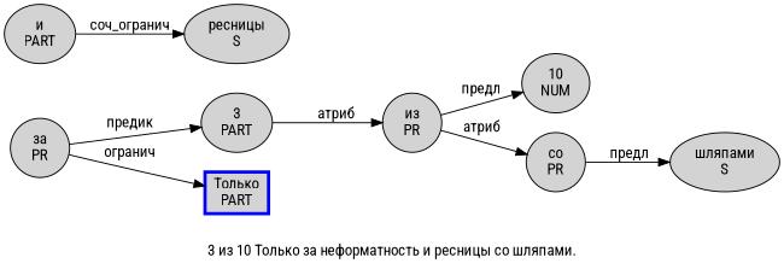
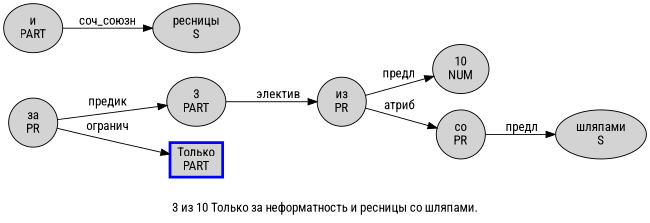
  digraph {
    fontname="Roboto Condensed"
    label="3 из 10 Только за неформатность и ресницы со шляпами."
    rankdir=LR
    node [fillcolor=lightgray fontname="Roboto Condensed" penwidth=1 shape=ellipse style=filled]
    edge [fontname="Roboto Condensed"]
    n1 [label="3\nPART"]
    n2 [label="из\nPR"]
    n3 [label="10\nNUM"]
    n4 [label="со\nPR"]
    n5 [color=blue label="Только\nPART" penwidth=3 shape=box]
    n6 [label="за\nPR"]
    n7 [label="и\nPART"]
    n8 [label="ресницы\nS"]
    n9 [label="шляпами\nS"]
-   n1 -> n2 [label="атриб"]
+   n1 -> n2 [label="электив"]
    n2 -> n3 [label="предл"]
    n2 -> n4 [label="атриб"]
    n4 -> n9 [label="предл"]
    n6 -> n1 [label="предик"]
    n6 -> n5 [label="огранич"]
-   n7 -> n8 [label="соч_огранич"]
+   n7 -> n8 [label="соч_союзн"]
  }
